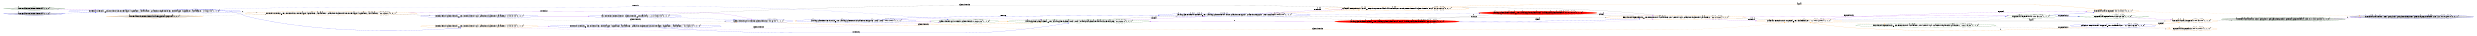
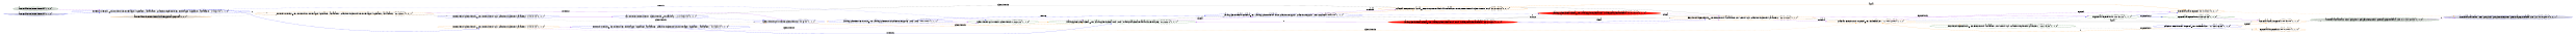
  digraph {
    rankdir=LR
    node [color=darkorange fillcolor=white shape=ellipse style=filled]
    edge [color=purple style=solid]
    n1 [color=darkgreen label="expected.add(expectedUnit2)@@@18@@@['1', '1', '0']" shape=diamond]
    n2 [label="assertThat(actual,is(expected))@@@19@@@['1', '1', '0']"]
    n3 [color=darkgreen fillcolor=lightgray label="assertThat(actual.iterator().next().getSqlUnit().getSqlRuntimeContext().getPrimaryKeysMetaData().size(),is(1))@@@20@@@['1', '1', '0']"]
    n4 [color=darkgreen label="ShardingSphereSchema schema = new ShardingSphereSchema(mock(),mock(),buildPhysicalSchemaMetaDataWithoutPrimaryKey())@@@8@@@['1', '1', '1']"]
    n5 [color=blue label="ShardingSphereMetaData metaData = new ShardingSphereMetaData(\"name\",Collections.emptyList(),Collections.emptyList(),resource,schema)@@@9@@@['1', '1', '1']"]
    n6 [label="Collection<ExecutionUnit> actual = ExecutionContextBuilder.build(metaData,new RouteSQLRewriteResult(sqlRewriteUnits),mock())@@@10@@@['0', '0', '1']"]
    n7 [fillcolor=red label="ShardingSphereSchema schema = new ShardingSphereSchema(mock(),mock(),buildPhysicalSchemaMetaData())@@@11@@@['1', '0', '0']"]
    n8 [label="ExecutionUnit expectedUnit2 = new ExecutionUnit(\"actualName2\",new SQLUnit(\"sql2\",Collections.singletonList(\"parameter2\")))@@@11@@@['1', '1', '1']"]
    n9 [fillcolor=red label="ShardingSphereSchema schema = new ShardingSphereSchema(mock(),buildPhysicalSchemaMetaData())@@@11@@@['0', '1', '0']"]
    n10 [label="SQLRewriteUnit sqlRewriteUnit1 = new SQLRewriteUnit(\"sql1\",Collections.singletonList(\"parameter1\"))@@@4@@@['1', '1', '0']"]
    n11 [color=darkgreen label="sqlRewriteUnits.put(routeUnit1,sqlRewriteUnit1)@@@8@@@['1', '1', '0']"]
    n12 [color=blue label="RouteUnit routeUnit2 = new RouteUnit(new RouteMapper(\"logicName2\",\"actualName2\"),Collections.singletonList(new RouteMapper(\"logicName1\",\"actualName1\")))@@@5@@@['1', '1', '0']"]
    n13 [color=blue label="sqlRewriteUnits.put(routeUnit2,sqlRewriteUnit2)@@@6@@@['1', '1', '1']"]
    n14 [label="Collection<ExecutionUnit> expected = new LinkedHashSet<>(1,1)@@@12@@@['1', '1', '1']"]
    n15 [label="assertThat(actual,is(expected))@@@14@@@['0', '0', '1']"]
    n16 [color=darkgreen label="ExecutionUnit expectedUnit1 = new ExecutionUnit(\"actualName1\",new SQLUnit(\"sql1\",Collections.singletonList(\"parameter1\")))@@@14@@@['1', '1', '0']"]
    n17 [color=darkgreen label="expected.add(expectedUnit2)@@@13@@@['1', '1', '1']"]
    n18 [color=blue fillcolor=lightgray label="assertThat(actual.iterator().next().getSqlUnit().getSqlRuntimeContext().getPrimaryKeysMetaData().size(),is(0))@@@15@@@['0', '0', '1']"]
    n19 [label="expected.add(expectedUnit1)@@@17@@@['1', '1', '0']"]
    n20 [color=blue label="Collection<ExecutionUnit> expected = new LinkedHashSet<>(2,1)@@@16@@@['1', '1', '0']"]
-   n21 [color=darkgreen fillcolor=lightgray label="assertBuildRouteSQLRewriteResult['1', '0', '0']" shape=diamond]
+   n21 [color=darkgreen fillcolor=lightgray label="assertBuildRouteSQLRewriteResult['1', '0', '0']"]
    n22 [color=blue label="RouteUnit routeUnit1 = new RouteUnit(new RouteMapper(\"logicName1\",\"actualName1\"),Collections.singletonList(new RouteMapper(\"logicName1\",\"actualName1\")))@@@3@@@['1', '1', '0']"]
    n23 [label="RouteUnit routeUnit2 = new RouteUnit(new RouteMapper(\"logicName2\",\"actualName2\"),Collections.singletonList(new RouteMapper(\"logicName2\",\"actualName2\")))@@@3@@@['0', '0', '1']"]
    n24 [color=blue label="ShardingSphereResource resource = new ShardingSphereResource(Collections.emptyMap(),mock(),mock())@@@7@@@['1', '1', '1']"]
    n25 [color=blue label="SQLRewriteUnit sqlRewriteUnit2 = new SQLRewriteUnit(\"sql2\",Collections.singletonList(\"parameter2\"))@@@4@@@['0', '0', '1']"]
    n26 [color=blue label="Map<RouteUnit,SQLRewriteUnit> sqlRewriteUnits = new HashMap<>(2,1)@@@5@@@['0', '0', '1']"]
    n27 [fillcolor=lightgray label="assertBuildRouteSQLRewriteResultWithEmptyPrimaryKeyMeta['0', '0', '1']" shape=diamond]
    n28 [color=blue fillcolor=lightgray label="assertBuildRouteSQLRewriteResult['0', '1', '0']" shape=diamond]
    n1 -> n2
    n2 -> n3 [color=gray40]
    n3 -> n18 [label=0]
    n4 -> n5 [color=gray40]
    n4 -> n5 [label=schema]
    n5 -> n6 [color=darkorange]
    n5 -> n6 [label=metaData]
    n5 -> n7 [color=gray40 style=dashed]
    n5 -> n8 [color=gray40 label=resource]
    n5 -> n9 [color=blue style=dashed]
    n6 -> n8 [color=gray40]
    n6 -> n15 [color=darkorange label=actual]
    n7 -> n4 [label=0]
    n7 -> n8 [color=blue label=schema]
    n7 -> n8 [style=dashed]
    n7 -> n9 [color=gray40 label=0]
    n8 -> n14 [color=gray40]
    n8 -> n14 [label=metaData]
    n8 -> n17 [label=expectedUnit2]
    n9 -> n8 [color=gray40 label=schema]
    n9 -> n8 [style=dashed]
    n10 -> n11 [label=sqlRewriteUnit1 style=dashed]
    n10 -> n12 [style=dashed]
    n11 -> n4 [color=darkorange]
    n12 -> n4 [color=blue label=routeUnit2]
    n12 -> n13 [color=darkorange style=dashed]
    n13 -> n4 [color=darkorange label=sqlRewriteUnit2]
    n13 -> n24 [color=darkorange style=dashed]
    n14 -> n2 [color=gray40 label=actual]
    n14 -> n15 [label=expected]
    n14 -> n16 [color=darkorange style=dashed]
    n14 -> n17 [color=blue style=dashed]
    n15 -> n18 [color=darkorange style=dashed]
    n16 -> n17 [color=gray40 style=dashed]
    n16 -> n19 [color=gray40 label=expectedUnit1 style=dashed]
    n17 -> n1 [color=blue label=expectedUnit2]
    n17 -> n15 [color=blue]
    n17 -> n20 [color=gray40 style=dashed]
    n20 -> n2 [color=darkorange label=expected]
    n20 -> n14 [color=darkorange label=0]
    n20 -> n19 [color=darkorange style=dashed]
    n21 -> n22
    n22 -> n10 [color=blue]
    n22 -> n11 [color=blue label=routeUnit1 style=dashed]
    n22 -> n23 [color=gray40 label=0 style=dashed]
    n23 -> n13 [label=routeUnit2]
    n23 -> n25 [color=gray40]
    n24 -> n4 [style=dashed]
    n24 -> n5 [color=blue label=resource]
    n24 -> n11
    n24 -> n14 [color=darkorange label=sqlRewriteUnits style=dashed]
    n25 -> n13 [color=gray40 label=sqlRewriteUnit2 style=dashed]
    n25 -> n26
    n26 -> n6 [color=gray40 label=sqlRewriteUnits]
    n26 -> n13 [color=blue style=dashed]
    n27 -> n23 [color=gray40 style=dashed]
    n28 -> n22 [color=blue style=dashed]
  }
